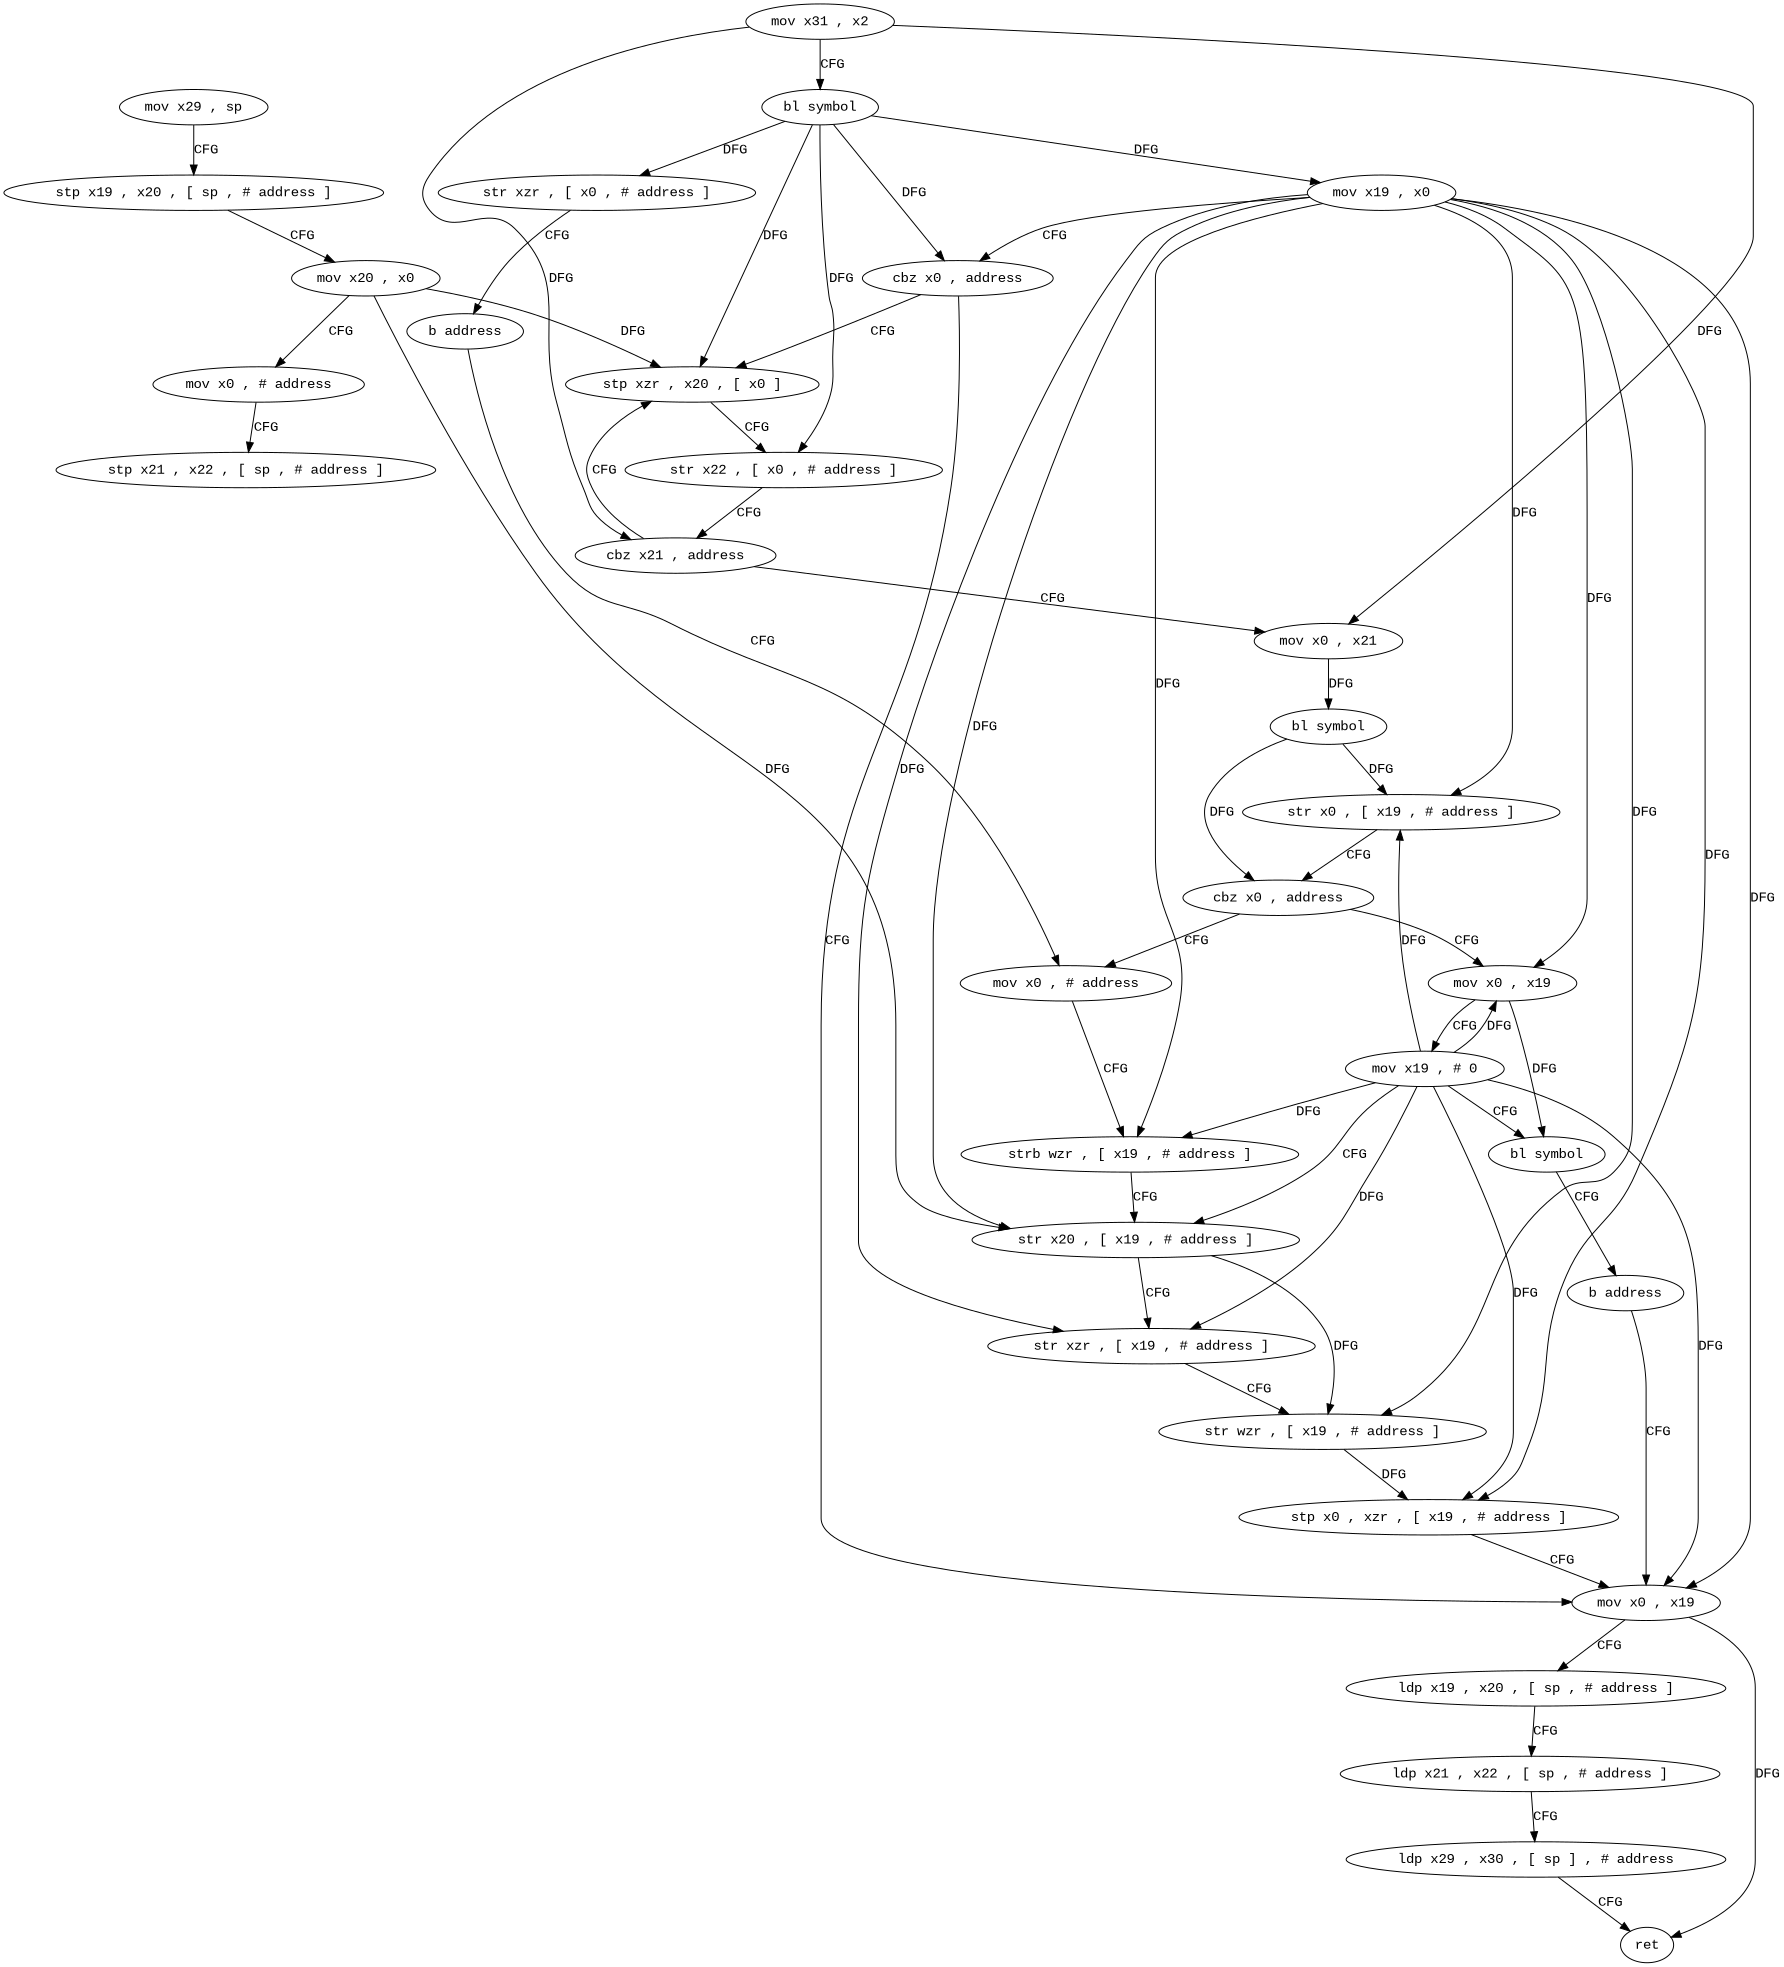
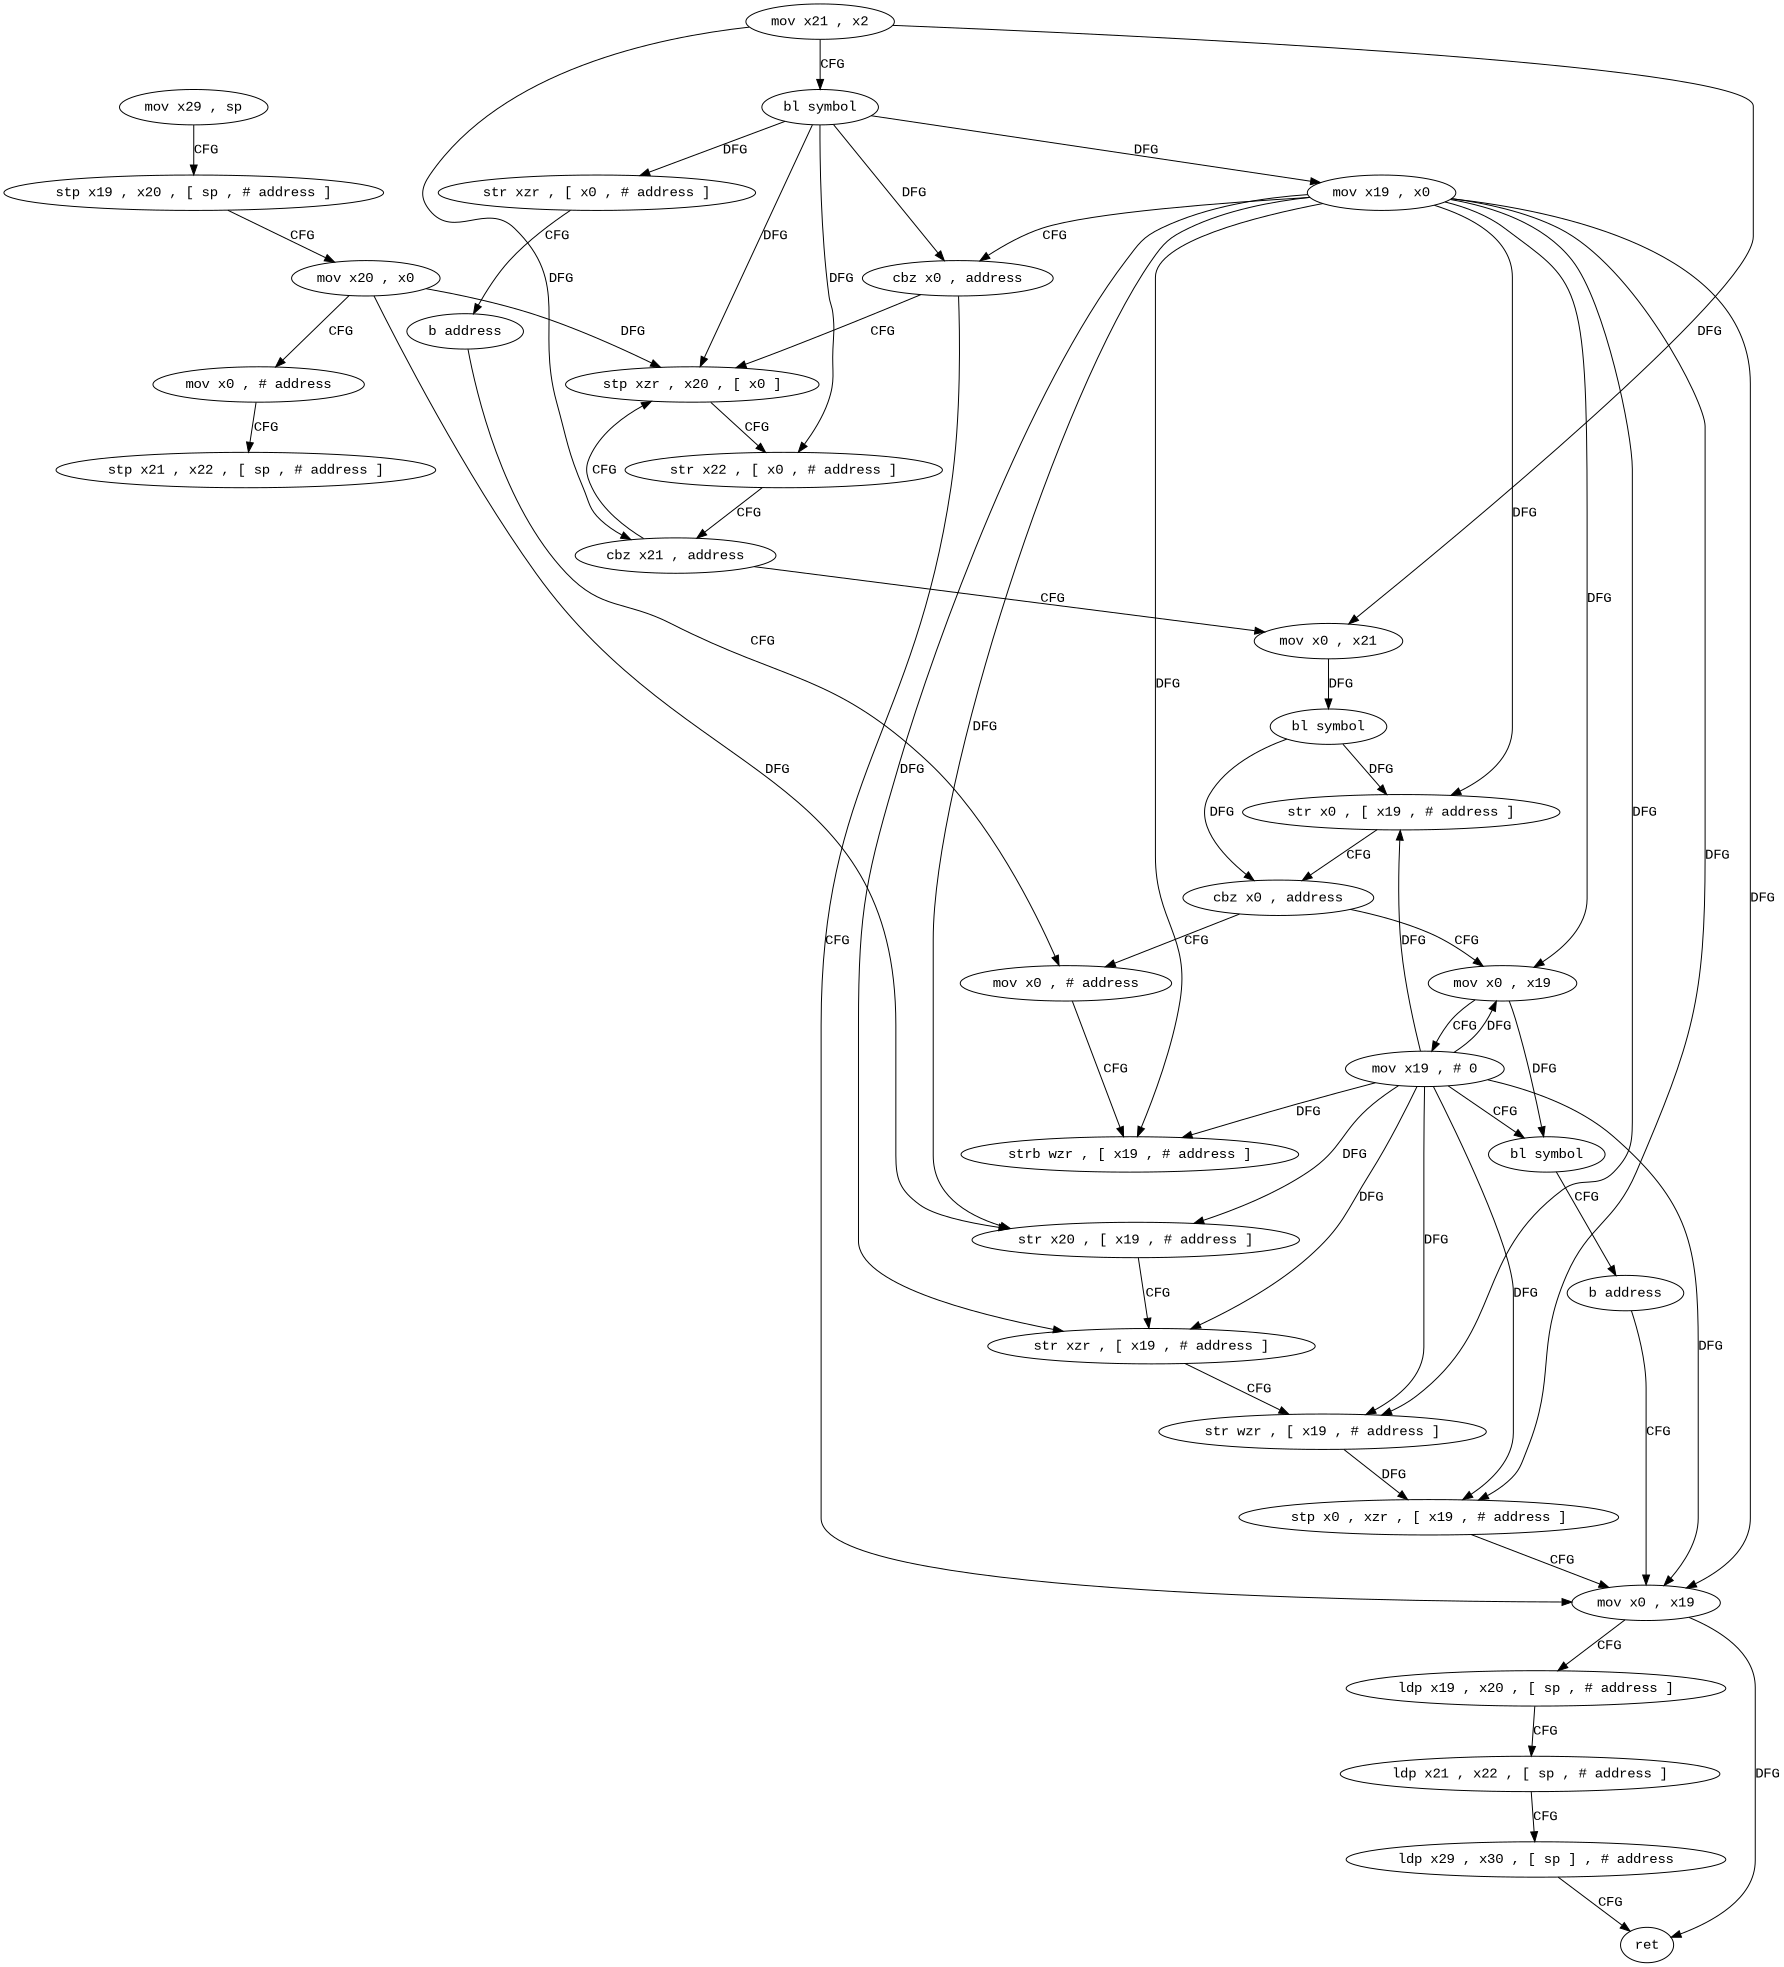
  digraph {
    fontname="Liberation Mono"
    node [fontname="Liberation Mono"]
    edge [fontname="Liberation Mono"]
    n1 [label="mov x29 , sp"]
    n2 [label="stp x19 , x20 , [ sp , # address ]"]
    n3 [label="mov x20 , x0"]
    n4 [label="mov x0 , # address"]
    n5 [label="stp xzr , x20 , [ x0 ]"]
    n6 [label="str x20 , [ x19 , # address ]"]
    n7 [label="stp x21 , x22 , [ sp , # address ]"]
    n8 [label="str x22 , [ x0 , # address ]"]
    n9 [label="str xzr , [ x19 , # address ]"]
-   n10 [label="mov x31 , x2"]
+   n10 [label="mov x21 , x2"]
    n11 [label="bl symbol"]
    n12 [label="cbz x21 , address"]
    n13 [label="mov x0 , x21"]
    n14 [label="mov x19 , x0"]
    n15 [label="cbz x0 , address"]
    n16 [label="str xzr , [ x0 , # address ]"]
    n17 [label="bl symbol"]
    n18 [label="mov x0 , x19"]
    n19 [label="str x0 , [ x19 , # address ]"]
    n20 [label="mov x0 , x19"]
    n21 [label="strb wzr , [ x19 , # address ]"]
    n22 [label="str wzr , [ x19 , # address ]"]
    n23 [label="stp x0 , xzr , [ x19 , # address ]"]
    n24 [label="b address"]
    n25 [label="ldp x19 , x20 , [ sp , # address ]"]
    n26 [label=ret]
    n27 [label="cbz x0 , address"]
    n28 [label="mov x19 , # 0"]
    n29 [label="bl symbol"]
    n30 [label="ldp x21 , x22 , [ sp , # address ]"]
    n31 [label="ldp x29 , x30 , [ sp ] , # address"]
    n32 [label="mov x0 , # address"]
    n33 [label="b address"]
    n1 -> n2 [label=CFG]
    n2 -> n3 [label=CFG]
    n3 -> n4 [label=CFG]
    n3 -> n5 [label=DFG]
    n3 -> n6 [label=DFG]
    n4 -> n7 [label=CFG]
    n5 -> n8 [label=CFG]
    n6 -> n9 [label=CFG]
    n8 -> n12 [label=CFG]
    n9 -> n22 [label=CFG]
    n10 -> n11 [label=CFG]
    n10 -> n12 [label=DFG]
    n10 -> n13 [label=DFG]
    n11 -> n5 [label=DFG]
    n11 -> n8 [label=DFG]
    n11 -> n14 [label=DFG]
    n11 -> n15 [label=DFG]
    n11 -> n16 [label=DFG]
    n12 -> n5 [label=CFG]
    n12 -> n13 [label=CFG]
    n13 -> n17 [label=DFG]
    n14 -> n6 [label=DFG]
    n14 -> n9 [label=DFG]
    n14 -> n15 [label=CFG]
    n14 -> n18 [label=DFG]
    n14 -> n19 [label=DFG]
    n14 -> n20 [label=DFG]
    n14 -> n21 [label=DFG]
    n14 -> n22 [label=DFG]
    n14 -> n23 [label=DFG]
    n15 -> n5 [label=CFG]
    n15 -> n18 [label=CFG]
    n16 -> n24 [label=CFG]
    n17 -> n19 [label=DFG]
    n17 -> n27 [label=DFG]
    n18 -> n25 [label=CFG]
    n18 -> n26 [label=DFG]
    n19 -> n27 [label=CFG]
    n20 -> n28 [label=CFG]
    n20 -> n29 [label=DFG]
-   n21 -> n6 [label=CFG]
    n22 -> n23 [label=DFG]
    n23 -> n18 [label=CFG]
    n24 -> n32 [label=CFG]
    n25 -> n30 [label=CFG]
    n27 -> n20 [label=CFG]
    n27 -> n32 [label=CFG]
-   n28 -> n6 [label=CFG]
+   n28 -> n6 [label=DFG]
    n28 -> n9 [label=DFG]
    n28 -> n18 [label=DFG]
    n28 -> n19 [label=DFG]
    n28 -> n20 [label=DFG]
    n28 -> n21 [label=DFG]
-   n6 -> n22 [label=DFG]
+   n28 -> n22 [label=DFG]
    n28 -> n23 [label=DFG]
    n28 -> n29 [label=CFG]
    n29 -> n33 [label=CFG]
    n30 -> n31 [label=CFG]
    n31 -> n26 [label=CFG]
    n32 -> n21 [label=CFG]
    n33 -> n18 [label=CFG]
  }
